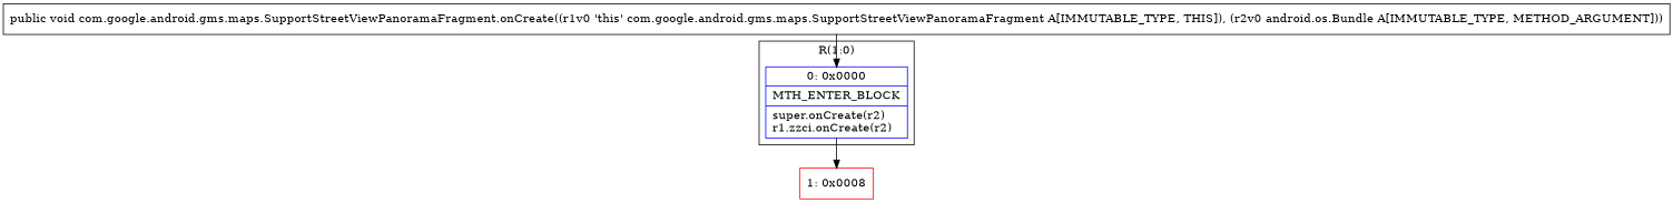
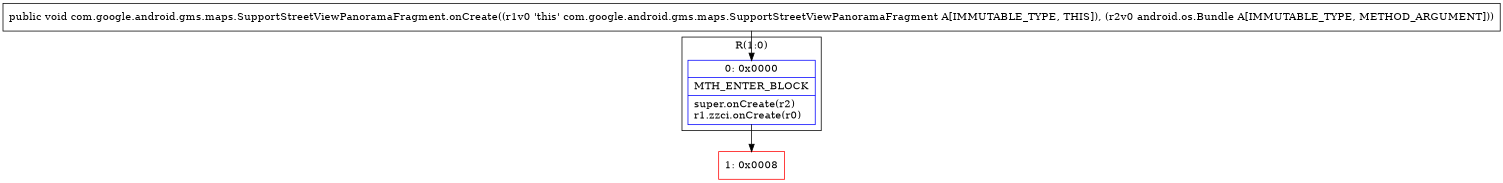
  digraph {
    node [shape=record]
-   n1 [color=blue label="{0\:\ 0x0000|MTH_ENTER_BLOCK\l|super.onCreate(r2)\lr1.zzci.onCreate(r2)\l}"]
+   n1 [color=blue label="{0\:\ 0x0000|MTH_ENTER_BLOCK\l|super.onCreate(r2)\lr1.zzci.onCreate(r0)\l}"]
    n2 [color=red label="{1\:\ 0x0008}"]
    n3 [label="{public void com.google.android.gms.maps.SupportStreetViewPanoramaFragment.onCreate((r1v0 'this' com.google.android.gms.maps.SupportStreetViewPanoramaFragment A[IMMUTABLE_TYPE, THIS]), (r2v0 android.os.Bundle A[IMMUTABLE_TYPE, METHOD_ARGUMENT])) }"]
    subgraph cluster_1 {
      label="R(1:0)"
      n1
    }
    n1 -> n2
    n3 -> n1
  }
